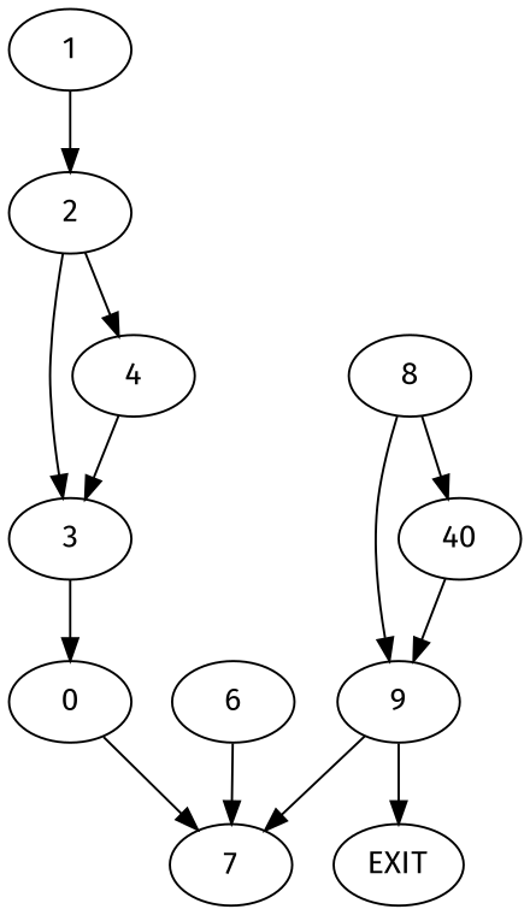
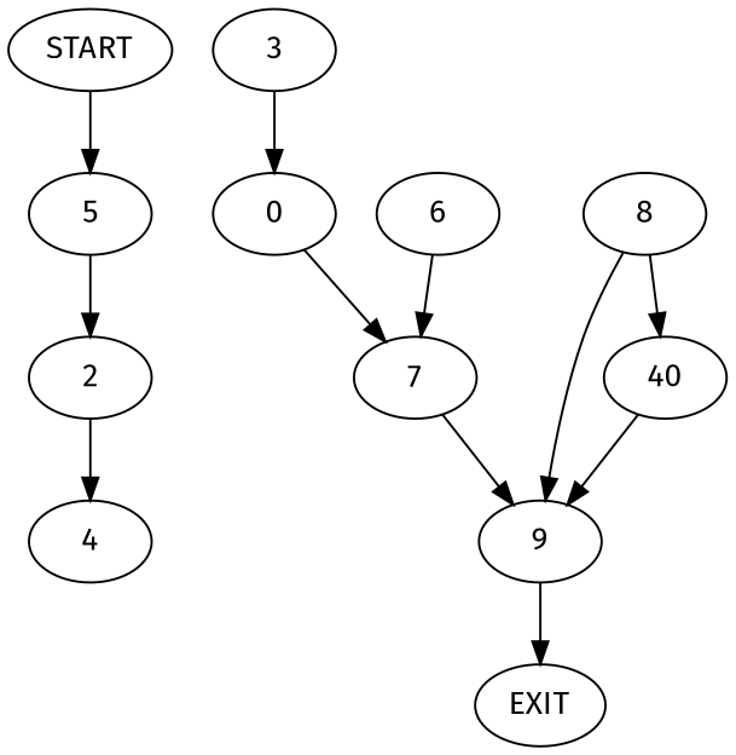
  digraph {
    fontname="Fira Sans"
    node [fontname="Fira Sans"]
    edge [fontname="Fira Sans"]
-   1
+   n1 [label=START]
+   1 [label=5]
    2
    n4 [label=EXIT]
    3
    4
    n7 [label=0]
    7
    6
    9
    8
    n12 [label=40]
+   n1 -> 1
    1 -> 2
-   2 -> 3
    2 -> 4
    3 -> n7
-   4 -> 3
    n7 -> 7
-   9 -> 7
+   7 -> 9
    6 -> 7
    9 -> n4
    8 -> 9
    8 -> n12
    n12 -> 9
  }
